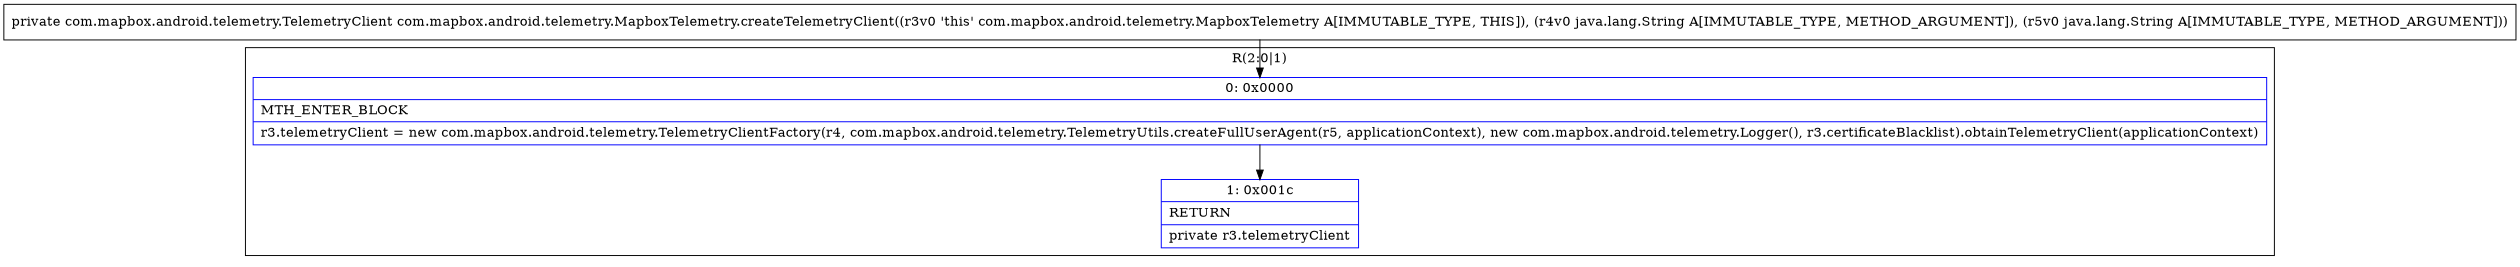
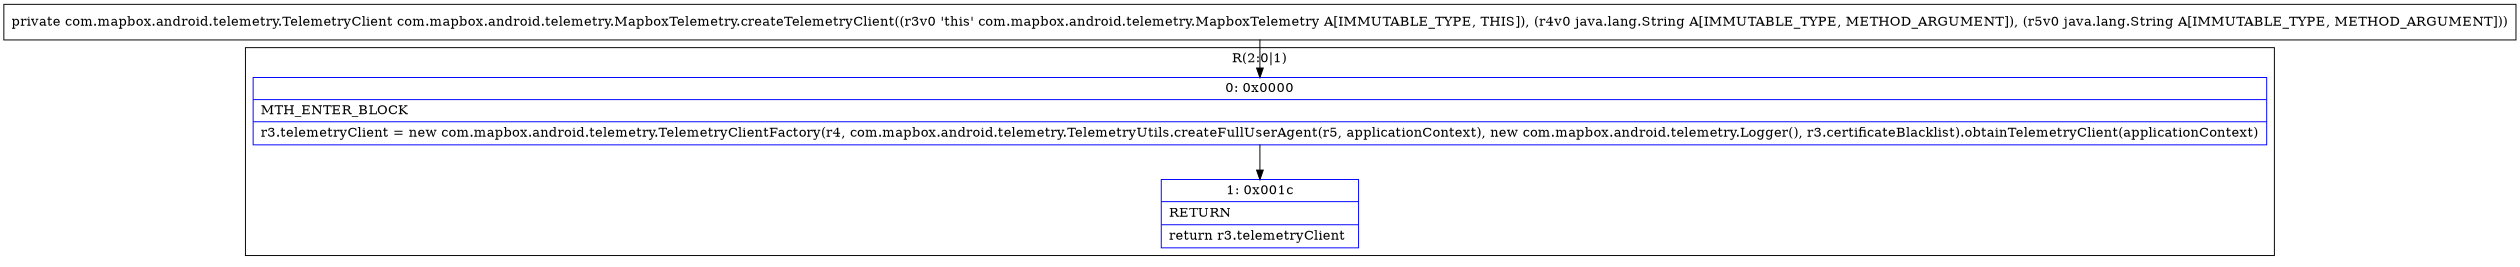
  digraph {
    node [color=blue shape=record]
    n1 [label="{0\:\ 0x0000|MTH_ENTER_BLOCK\l|r3.telemetryClient = new com.mapbox.android.telemetry.TelemetryClientFactory(r4, com.mapbox.android.telemetry.TelemetryUtils.createFullUserAgent(r5, applicationContext), new com.mapbox.android.telemetry.Logger(), r3.certificateBlacklist).obtainTelemetryClient(applicationContext)\l}"]
-   n2 [label="{1\:\ 0x001c|RETURN\l|private r3.telemetryClient\l}"]
+   n2 [label="{1\:\ 0x001c|RETURN\l|return r3.telemetryClient\l}"]
    n3 [label="{private com.mapbox.android.telemetry.TelemetryClient com.mapbox.android.telemetry.MapboxTelemetry.createTelemetryClient((r3v0 'this' com.mapbox.android.telemetry.MapboxTelemetry A[IMMUTABLE_TYPE, THIS]), (r4v0 java.lang.String A[IMMUTABLE_TYPE, METHOD_ARGUMENT]), (r5v0 java.lang.String A[IMMUTABLE_TYPE, METHOD_ARGUMENT])) }" color=""]
    subgraph cluster_1 {
      label="R(2:0|1)"
      n1
      n2
    }
    n1 -> n2
    n3 -> n1
  }
